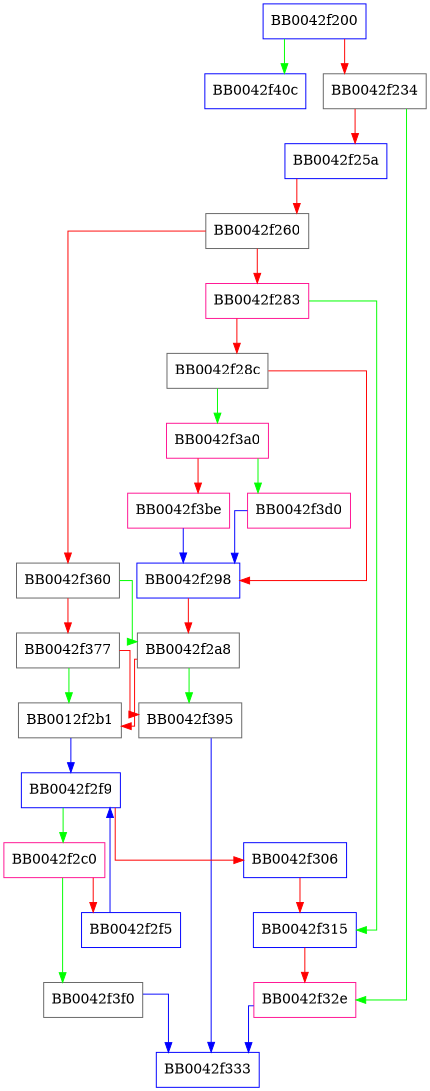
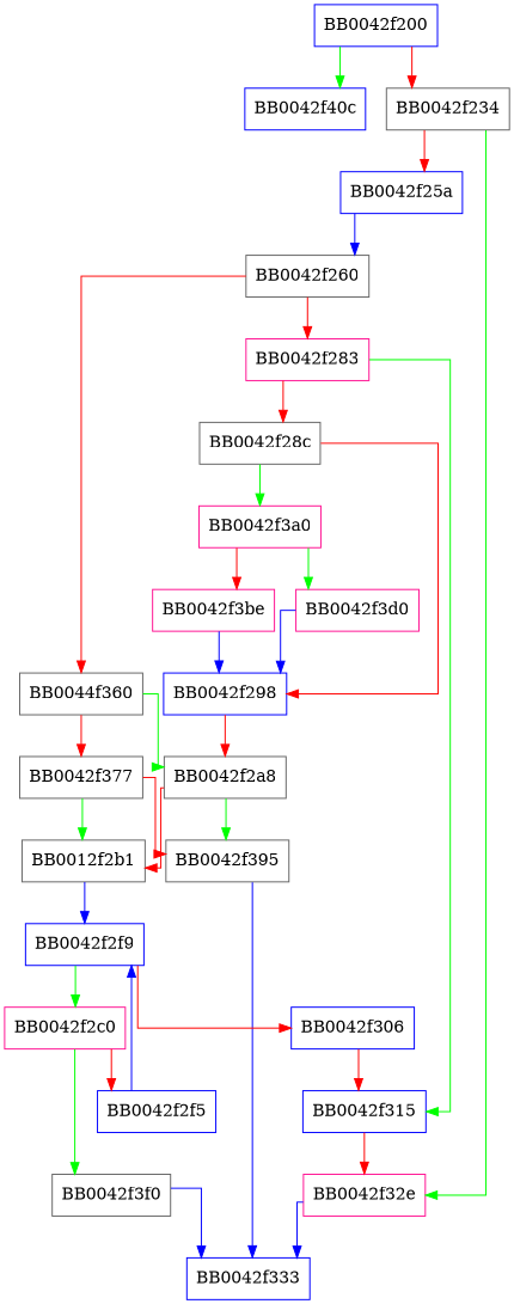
  digraph {
    splines=ortho
    node [color=blue shape=box]
    edge [color=red]
    BB0042f200
    BB0042f40c
    BB0042f234 [color=gray40]
    BB0042f32e [color=deeppink]
    BB0042f25a
    BB0042f333
    BB0042f260 [color=gray40]
-   BB0042f360 [color=gray40]
+   BB0042f360 [color=gray40 label=BB0044f360]
    BB0042f283 [color=deeppink]
    BB0042f2a8 [color=gray40]
    BB0042f377 [color=gray40]
    BB0042f315
    BB0042f28c [color=gray40]
    BB0042f395 [color=gray40]
    n15 [color=gray40 label=BB0012f2b1]
    BB0042f3a0 [color=deeppink]
    BB0042f298
    BB0042f3d0 [color=deeppink]
    BB0042f3be [color=deeppink]
    BB0042f2f9
    BB0042f2c0 [color=deeppink]
    BB0042f306
    BB0042f3f0 [color=gray40]
    BB0042f2f5
    BB0042f200 -> BB0042f40c [color=green]
    BB0042f200 -> BB0042f234
    BB0042f234 -> BB0042f32e [color=green]
    BB0042f234 -> BB0042f25a
    BB0042f32e -> BB0042f333 [color=blue]
-   BB0042f25a -> BB0042f260
+   BB0042f25a -> BB0042f260 [color=blue]
    BB0042f260 -> BB0042f360
    BB0042f260 -> BB0042f283
    BB0042f360 -> BB0042f2a8 [color=green]
    BB0042f360 -> BB0042f377
    BB0042f283 -> BB0042f315 [color=green]
    BB0042f283 -> BB0042f28c
    BB0042f2a8 -> BB0042f395 [color=green]
    BB0042f2a8 -> n15
    BB0042f377 -> BB0042f395
    BB0042f377 -> n15 [color=green]
    BB0042f315 -> BB0042f32e
    BB0042f28c -> BB0042f3a0 [color=green]
    BB0042f28c -> BB0042f298
    BB0042f395 -> BB0042f333 [color=blue]
    n15 -> BB0042f2f9 [color=blue]
    BB0042f3a0 -> BB0042f3d0 [color=green]
    BB0042f3a0 -> BB0042f3be
    BB0042f298 -> BB0042f2a8
    BB0042f3d0 -> BB0042f298 [color=blue]
    BB0042f3be -> BB0042f298 [color=blue]
    BB0042f2f9 -> BB0042f2c0 [color=green]
    BB0042f2f9 -> BB0042f306
    BB0042f2c0 -> BB0042f3f0 [color=green]
    BB0042f2c0 -> BB0042f2f5
    BB0042f306 -> BB0042f315
    BB0042f3f0 -> BB0042f333 [color=blue]
    BB0042f2f5 -> BB0042f2f9 [color=blue]
  }
